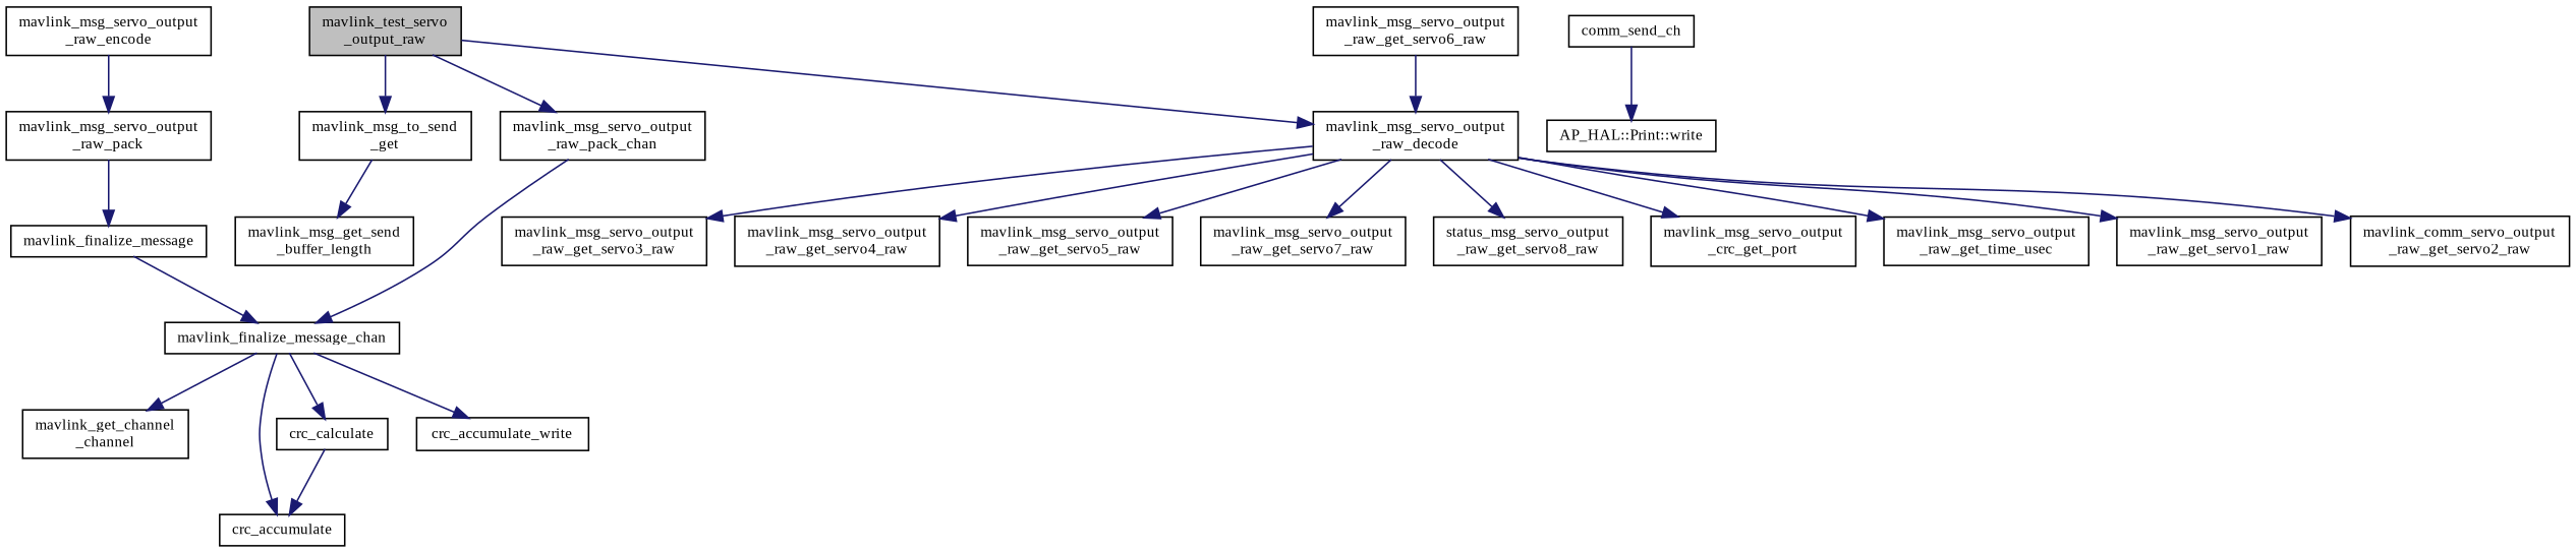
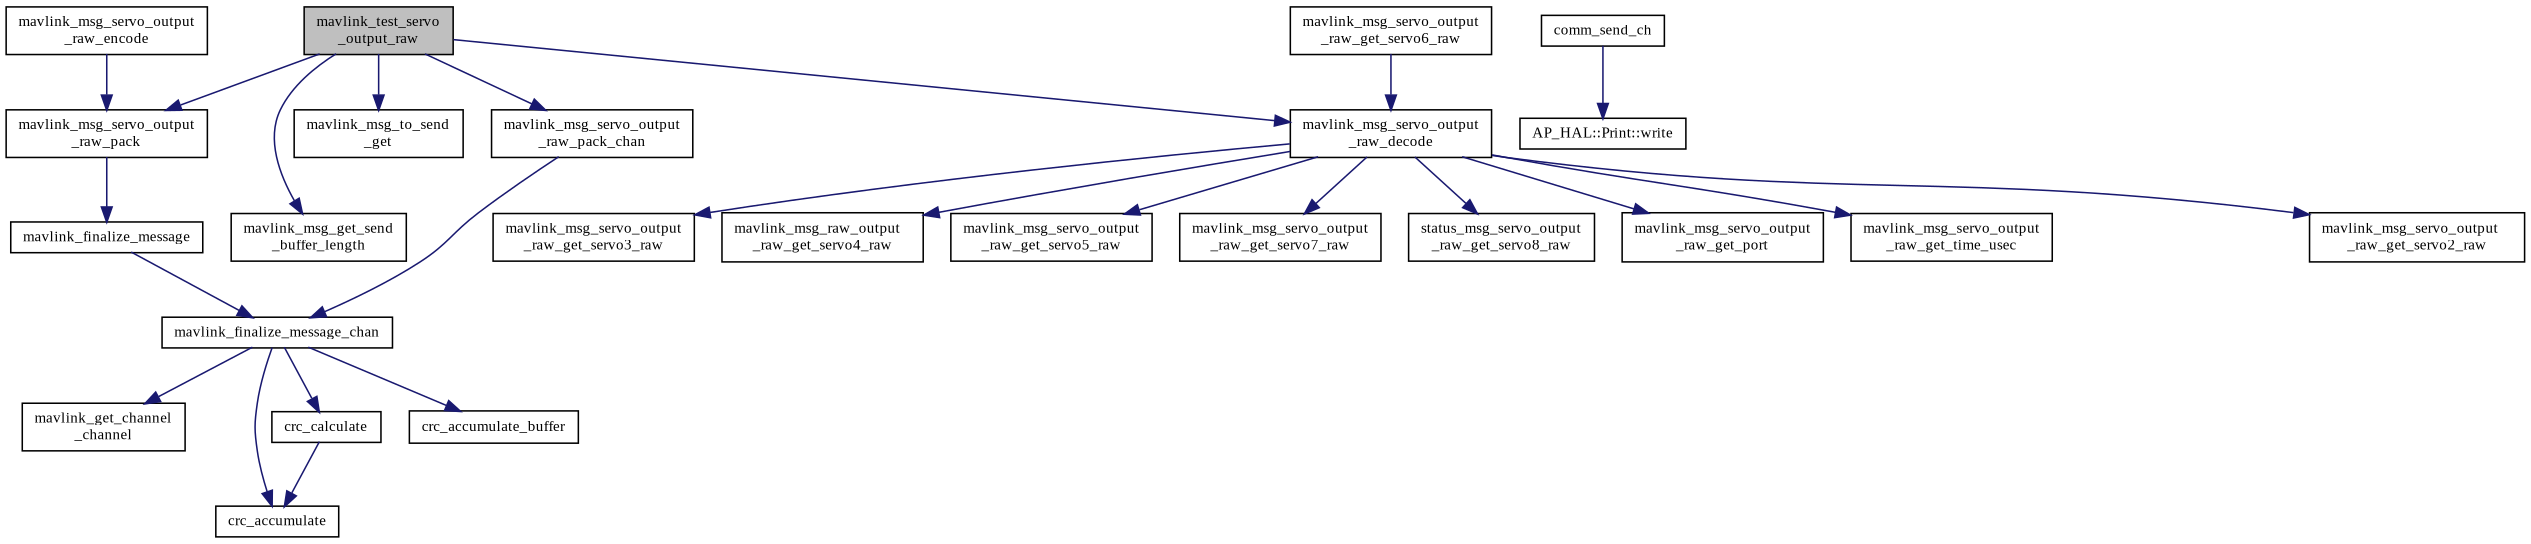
  digraph {
    fontname="Liberation Serif"
    rankdir=TB
    node [color=black fillcolor=white fontname="Liberation Serif" fontsize=10 shape=record style=filled]
    edge [color=midnightblue fontname="Liberation Serif" fontsize=10 labelfontname=Helvetica labelfontsize=10 style=solid]
    n1 [fillcolor=grey75 fontcolor=black height=0.2 label="mavlink_test_servo\l_output_raw" width=0.4]
    n2 [height=0.2 label="mavlink_msg_servo_output\l_raw_pack" width=0.4]
    n3 [height=0.2 label="mavlink_msg_servo_output\l_raw_decode" width=0.4]
    n4 [height=0.2 label="mavlink_msg_servo_output\l_raw_pack_chan" width=0.4]
    n5 [height=0.2 label="mavlink_msg_to_send\l_get" width=0.4]
    n6 [height=0.2 label="mavlink_msg_get_send\l_buffer_length" width=0.4]
    n7 [height=0.2 label="mavlink_msg_servo_output\l_raw_encode" width=0.4]
    n8 [height=0.2 label=mavlink_finalize_message width=0.4]
    n9 [height=0.2 label="mavlink_msg_servo_output\l_raw_get_time_usec" width=0.4]
-   n10 [height=0.2 label="mavlink_msg_servo_output\l_raw_get_servo1_raw" width=0.4]
-   n11 [height=0.2 label="mavlink_comm_servo_output\l_raw_get_servo2_raw" width=0.4]
+   n11 [height=0.2 label="mavlink_msg_servo_output\l_raw_get_servo2_raw" width=0.4]
    n12 [height=0.2 label="mavlink_msg_servo_output\l_raw_get_servo3_raw" width=0.4]
-   n13 [height=0.2 label="mavlink_msg_servo_output\l_raw_get_servo4_raw" width=0.4]
+   n13 [height=0.2 label="mavlink_msg_raw_output\l_raw_get_servo4_raw" width=0.4]
    n14 [height=0.2 label="mavlink_msg_servo_output\l_raw_get_servo5_raw" width=0.4]
    n15 [height=0.2 label="mavlink_msg_servo_output\l_raw_get_servo7_raw" width=0.4]
    n16 [height=0.2 label="status_msg_servo_output\l_raw_get_servo8_raw" width=0.4]
-   n17 [height=0.2 label="mavlink_msg_servo_output\l_crc_get_port" width=0.4]
+   n17 [height=0.2 label="mavlink_msg_servo_output\l_raw_get_port" width=0.4]
    n18 [height=0.2 label=mavlink_finalize_message_chan width=0.4]
    n19 [height=0.2 label=comm_send_ch width=0.4]
    n20 [height=0.2 label="AP_HAL::Print::write" width=0.4]
    n21 [height=0.2 label="mavlink_get_channel\l_channel" width=0.4]
    n22 [height=0.2 label=crc_calculate width=0.4]
    n23 [height=0.2 label=crc_accumulate width=0.4]
-   n24 [height=0.2 label=crc_accumulate_write width=0.4]
+   n24 [height=0.2 label=crc_accumulate_buffer width=0.4]
    n25 [height=0.2 label="mavlink_msg_servo_output\l_raw_get_servo6_raw" width=0.4]
+   n1 -> n2
    n1 -> n3
    n1 -> n4
    n1 -> n5
-   n5 -> n6
+   n1 -> n6
    n2 -> n8
    n3 -> n9
-   n3 -> n10
    n3 -> n11
    n3 -> n12
    n3 -> n13
    n3 -> n14
    n3 -> n15
    n3 -> n16
    n3 -> n17
    n4 -> n18
    n7 -> n2
    n8 -> n18
    n18 -> n21
    n18 -> n22
    n18 -> n23
    n18 -> n24
    n19 -> n20
    n22 -> n23
    n25 -> n3
  }
